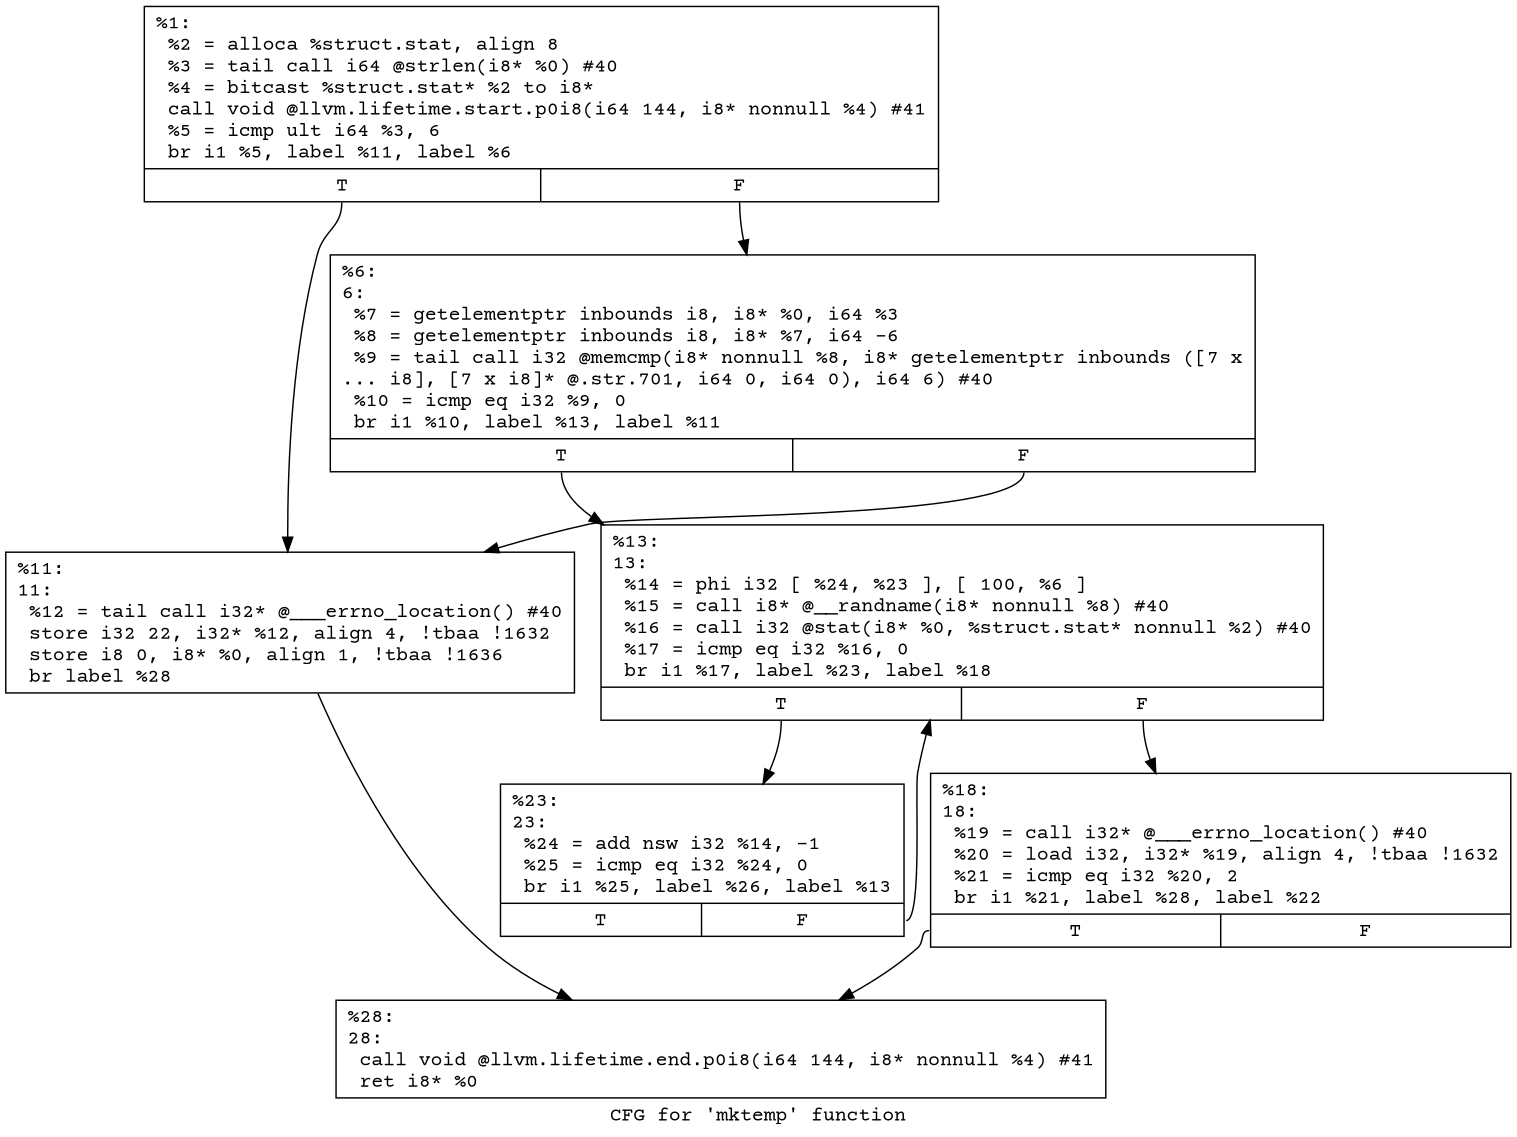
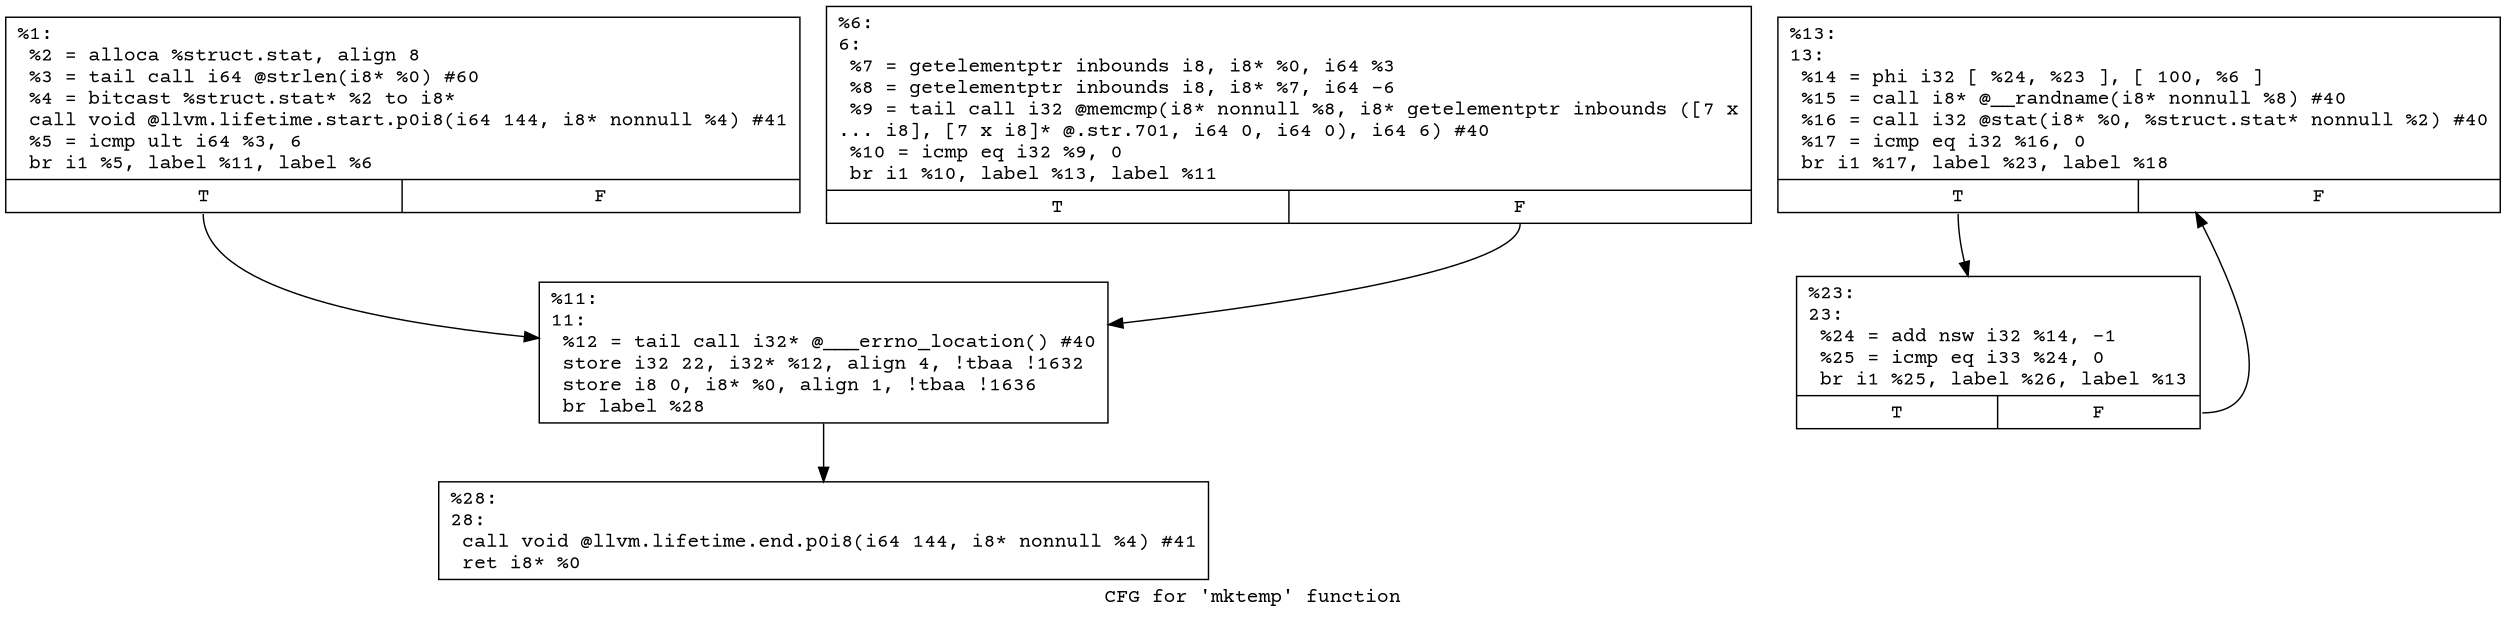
  digraph {
    fontname="Courier Prime"
    label="CFG for 'mktemp' function"
    node [fontname="Courier Prime" shape=record]
    edge [fontname="Courier Prime" tailport=s0]
-   n1 [label="{%1:\l  %2 = alloca %struct.stat, align 8\l  %3 = tail call i64 @strlen(i8* %0) #40\l  %4 = bitcast %struct.stat* %2 to i8*\l  call void @llvm.lifetime.start.p0i8(i64 144, i8* nonnull %4) #41\l  %5 = icmp ult i64 %3, 6\l  br i1 %5, label %11, label %6\l|{<s0>T|<s1>F}}"]
+   n1 [label="{%1:\l  %2 = alloca %struct.stat, align 8\l  %3 = tail call i64 @strlen(i8* %0) #60\l  %4 = bitcast %struct.stat* %2 to i8*\l  call void @llvm.lifetime.start.p0i8(i64 144, i8* nonnull %4) #41\l  %5 = icmp ult i64 %3, 6\l  br i1 %5, label %11, label %6\l|{<s0>T|<s1>F}}"]
    n2 [label="{%11:\l11:                                               \l  %12 = tail call i32* @___errno_location() #40\l  store i32 22, i32* %12, align 4, !tbaa !1632\l  store i8 0, i8* %0, align 1, !tbaa !1636\l  br label %28\l}"]
    n3 [label="{%6:\l6:                                                \l  %7 = getelementptr inbounds i8, i8* %0, i64 %3\l  %8 = getelementptr inbounds i8, i8* %7, i64 -6\l  %9 = tail call i32 @memcmp(i8* nonnull %8, i8* getelementptr inbounds ([7 x\l... i8], [7 x i8]* @.str.701, i64 0, i64 0), i64 6) #40\l  %10 = icmp eq i32 %9, 0\l  br i1 %10, label %13, label %11\l|{<s0>T|<s1>F}}"]
    n4 [label="{%28:\l28:                                               \l  call void @llvm.lifetime.end.p0i8(i64 144, i8* nonnull %4) #41\l  ret i8* %0\l}"]
    n5 [label="{%13:\l13:                                               \l  %14 = phi i32 [ %24, %23 ], [ 100, %6 ]\l  %15 = call i8* @__randname(i8* nonnull %8) #40\l  %16 = call i32 @stat(i8* %0, %struct.stat* nonnull %2) #40\l  %17 = icmp eq i32 %16, 0\l  br i1 %17, label %23, label %18\l|{<s0>T|<s1>F}}"]
-   n6 [label="{%23:\l23:                                               \l  %24 = add nsw i32 %14, -1\l  %25 = icmp eq i32 %24, 0\l  br i1 %25, label %26, label %13\l|{<s0>T|<s1>F}}"]
-   n7 [label="{%18:\l18:                                               \l  %19 = call i32* @___errno_location() #40\l  %20 = load i32, i32* %19, align 4, !tbaa !1632\l  %21 = icmp eq i32 %20, 2\l  br i1 %21, label %28, label %22\l|{<s0>T|<s1>F}}"]
+   n6 [label="{%23:\l23:                                               \l  %24 = add nsw i32 %14, -1\l  %25 = icmp eq i33 %24, 0\l  br i1 %25, label %26, label %13\l|{<s0>T|<s1>F}}"]
    n1 -> n2
-   n1 -> n3 [tailport=s1]
    n2 -> n4
    n3 -> n2 [tailport=s1]
-   n3 -> n5
    n5 -> n6
-   n5 -> n7 [tailport=s1]
    n6 -> n5 [tailport=s1]
-   n7 -> n4
  }
